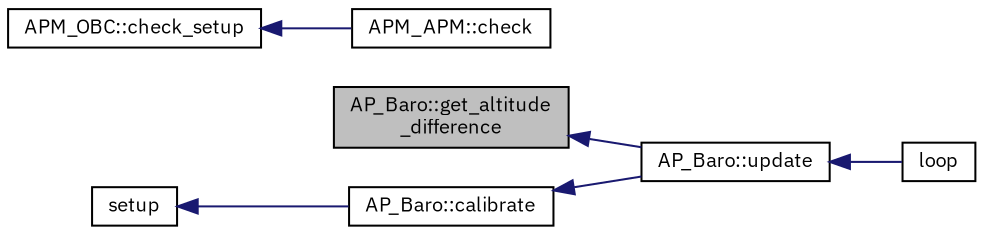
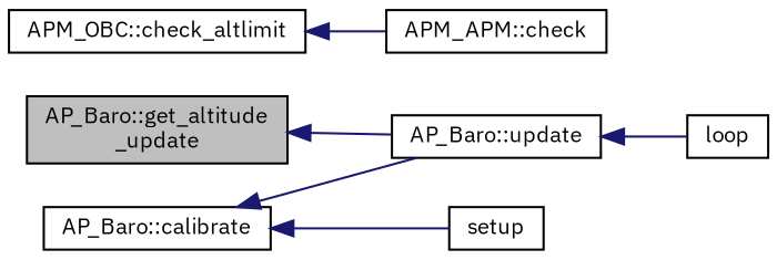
  digraph {
    fontname="IBM Plex Sans"
    rankdir=LR
    node [color=black fillcolor=white fontname="IBM Plex Sans" fontsize=10 shape=record style=filled]
    edge [color=midnightblue dir=back fontname="IBM Plex Sans" fontsize=10 labelfontname=Helvetica labelfontsize=10 style=solid]
-   n1 [fillcolor=grey75 fontcolor=black height=0.2 label="AP_Baro::get_altitude\l_difference" width=0.4]
+   n1 [fillcolor=grey75 fontcolor=black height=0.2 label="AP_Baro::get_altitude\l_update" width=0.4]
    n2 [height=0.2 label="AP_Baro::update" width=0.4]
-   n3 [height=0.2 label="APM_OBC::check_setup" width=0.4]
+   n3 [height=0.2 label="APM_OBC::check_altlimit" width=0.4]
    n4 [height=0.2 label="APM_APM::check" width=0.4]
    n5 [height=0.2 label=loop width=0.4]
    n6 [height=0.2 label="AP_Baro::calibrate" width=0.4]
    n7 [height=0.2 label=setup width=0.4]
    n1 -> n2
    n2 -> n5
    n3 -> n4
    n6 -> n2
-   n7 -> n6
+   n6 -> n7
  }
